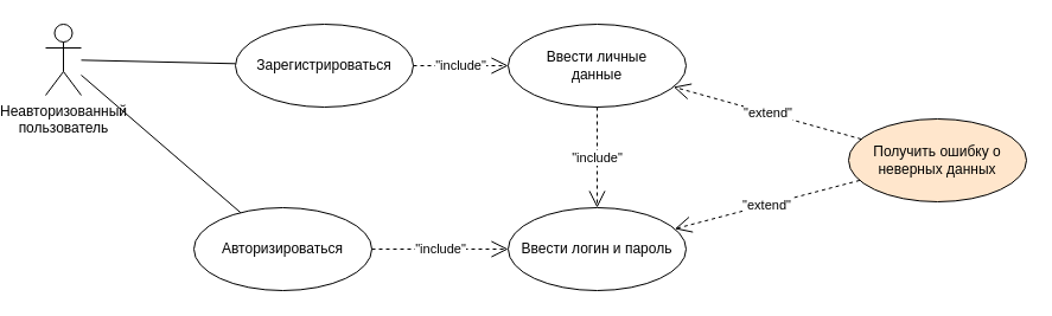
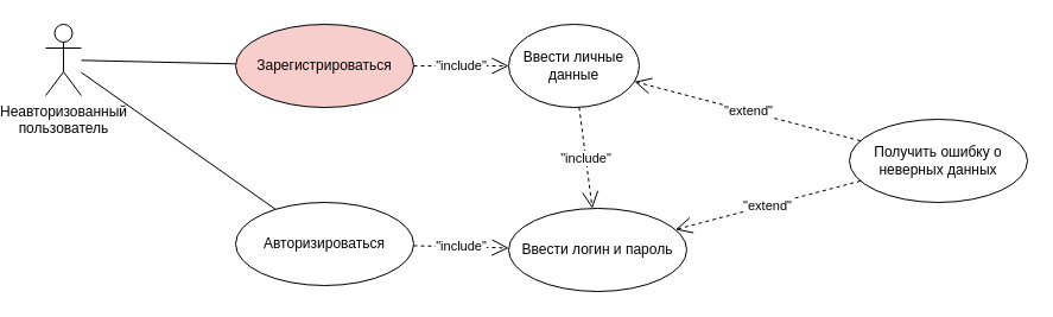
  <mxCell id="0" />
  <mxCell id="1" parent="0" />
  <mxCell id="2" value="Неавторизованный&lt;br&gt;пользователь" style="shape=umlActor;verticalLabelPosition=bottom;verticalAlign=top;html=1;outlineConnect=0;" parent="1" vertex="1"><mxGeometry y="20" width="30" height="60" as="geometry" x="20" /></mxCell>
- <mxCell id="3" value="Зарегистрироваться" style="ellipse;whiteSpace=wrap;html=1;" parent="1" vertex="1"><mxGeometry x="180" y="20" width="150" height="70" as="geometry" /></mxCell>
- <mxCell id="4" value="Авторизироваться" style="ellipse;whiteSpace=wrap;html=1;" parent="1" vertex="1"><mxGeometry x="145" y="175" width="150" height="70" as="geometry" /></mxCell>
- <mxCell id="5" value="Ввести личные&lt;br&gt;данные" style="ellipse;whiteSpace=wrap;html=1;" parent="1" vertex="1"><mxGeometry x="410" y="20" width="150" height="70" as="geometry" /></mxCell>
+ <mxCell id="3" value="Зарегистрироваться" style="ellipse;whiteSpace=wrap;html=1;fillColor=#f8cecc;" parent="1" vertex="1"><mxGeometry x="180" y="20" width="150" height="70" as="geometry" /></mxCell>
+ <mxCell id="4" value="Авторизироваться" style="ellipse;whiteSpace=wrap;html=1;" parent="1" vertex="1"><mxGeometry x="180" y="170" width="150" height="70" as="geometry" /></mxCell>
+ <mxCell id="5" value="Ввести личные&lt;br&gt;данные" style="ellipse;whiteSpace=wrap;html=1;" parent="1" vertex="1"><mxGeometry x="410" y="20" width="110" height="70" as="geometry" /></mxCell>
  <mxCell id="6" value="Ввести логин и пароль" style="ellipse;whiteSpace=wrap;html=1;" parent="1" vertex="1"><mxGeometry x="410" y="175" width="150" height="70" as="geometry" /></mxCell>
  <mxCell id="7" value="&quot;include&quot;" style="endArrow=open;endSize=12;dashed=1;html=1;rounded=0;" parent="1" source="5" target="6" edge="1"><mxGeometry width="160" relative="1" as="geometry"><mxPoint x="230" y="90" as="sourcePoint" /><mxPoint x="390" y="90" as="targetPoint" /><mxPoint as="offset" /></mxGeometry></mxCell>
  <mxCell id="8" value="&quot;include&quot;" style="endArrow=open;endSize=12;dashed=1;html=1;rounded=0;" parent="1" source="4" target="6" edge="1"><mxGeometry width="160" relative="1" as="geometry"><mxPoint x="280" y="-30" as="sourcePoint" /><mxPoint x="160" y="-30" as="targetPoint" /><mxPoint as="offset" /></mxGeometry></mxCell>
  <mxCell id="9" value="&quot;include&quot;" style="endArrow=open;endSize=12;dashed=1;html=1;rounded=0;" parent="1" source="3" target="5" edge="1"><mxGeometry width="160" relative="1" as="geometry"><mxPoint x="340" y="65" as="sourcePoint" /><mxPoint x="220" y="65" as="targetPoint" /><mxPoint as="offset" /></mxGeometry></mxCell>
- <mxCell id="10" value="Получить ошибку о неверных данных" style="ellipse;whiteSpace=wrap;html=1;fillColor=#ffe6cc;" parent="1" vertex="1"><mxGeometry x="697" y="100" width="150" height="70" as="geometry" /></mxCell>
+ <mxCell id="10" value="Получить ошибку о неверных данных" style="ellipse;whiteSpace=wrap;html=1;" parent="1" vertex="1"><mxGeometry x="697" y="100" width="150" height="70" as="geometry" /></mxCell>
  <mxCell id="11" value="&quot;extend&quot;" style="endArrow=open;endSize=12;dashed=1;html=1;rounded=0;" parent="1" source="10" target="6" edge="1"><mxGeometry width="160" relative="1" as="geometry"><mxPoint x="200" y="150" as="sourcePoint" /><mxPoint x="80" y="150" as="targetPoint" /><mxPoint as="offset" /></mxGeometry></mxCell>
  <mxCell id="12" value="&quot;extend&quot;" style="endArrow=open;endSize=12;dashed=1;html=1;rounded=0;" parent="1" source="10" target="5" edge="1"><mxGeometry width="160" relative="1" as="geometry"><mxPoint x="466" y="196" as="sourcePoint" /><mxPoint x="380" y="110" as="targetPoint" /><mxPoint as="offset" /></mxGeometry></mxCell>
  <mxCell id="13" value="" style="endArrow=none;html=1;rounded=0;" parent="1" source="2" target="4" edge="1"><mxGeometry width="50" height="50" relative="1" as="geometry"><mxPoint x="60" y="49" as="sourcePoint" /><mxPoint x="215" y="-65" as="targetPoint" /></mxGeometry></mxCell>
  <mxCell id="14" value="" style="endArrow=none;html=1;rounded=0;" parent="1" source="2" target="3" edge="1"><mxGeometry width="50" height="50" relative="1" as="geometry"><mxPoint x="70" y="59" as="sourcePoint" /><mxPoint x="225" y="-55" as="targetPoint" /></mxGeometry></mxCell>
